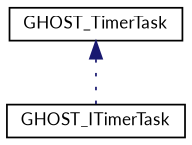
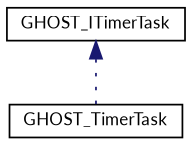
  digraph {
    rankdir=TB
    fontname=Lato
    node [color=black fillcolor=white fontname=Lato fontsize=10 shape=record style=filled]
    n1 [height=0.2 label=GHOST_ITimerTask width=0.4]
    n2 [height=0.2 label=GHOST_TimerTask width=0.4]
-   n2 -> n1 [color=midnightblue dir=back fontname=Lato fontsize=10 labelfontname=Helvetica labelfontsize=10 style=dotted]
+   n1 -> n2 [color=midnightblue dir=back fontname=Lato fontsize=10 labelfontname=Helvetica labelfontsize=10 style=dotted]
  }
